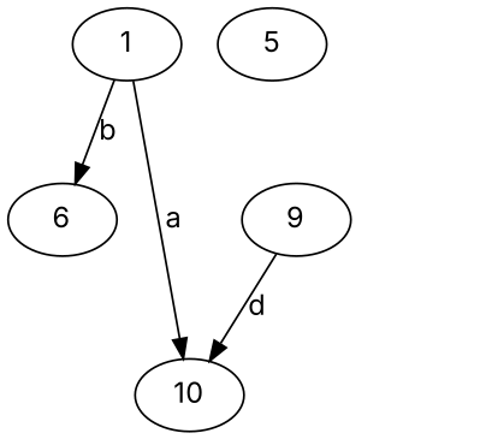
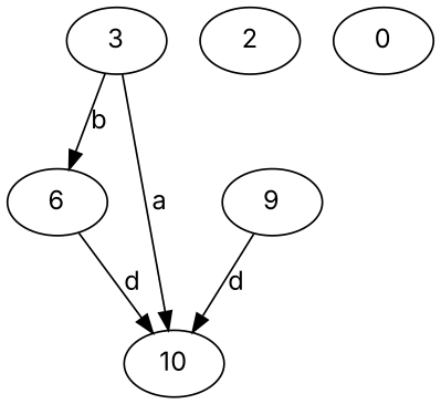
  strict digraph {
    fontname=Inter
    node [fontname=Inter]
    edge [fontname=Inter]
-   1
+   1 [label=3]
    6
    10
    9
-   2 [label=5]
+   2
+   0
    1 -> 6 [label=b]
    1 -> 10 [label=a]
+   6 -> 10 [label=d]
    9 -> 10 [label=d]
  }
